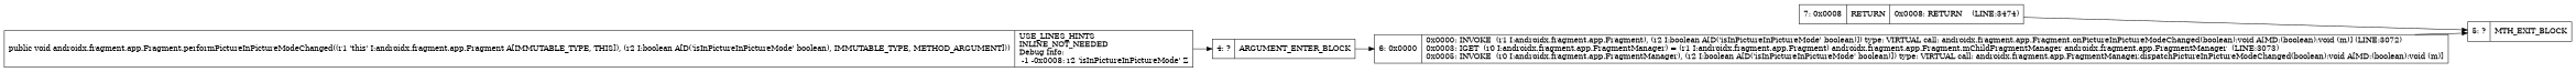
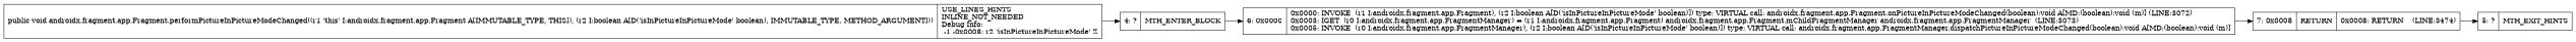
  digraph {
    fontname="DejaVu Serif"
    rankdir=LR
    node [fontname="DejaVu Serif" shape=record]
    edge [fontname="DejaVu Serif"]
-   n1 [label="{4\:\ ?|ARGUMENT_ENTER_BLOCK\l}"]
+   n1 [label="{4\:\ ?|MTH_ENTER_BLOCK\l}"]
    n2 [label="{6\:\ 0x0000|0x0000: INVOKE  (r1 I:androidx.fragment.app.Fragment), (r2 I:boolean A[D('isInPictureInPictureMode' boolean)]) type: VIRTUAL call: androidx.fragment.app.Fragment.onPictureInPictureModeChanged(boolean):void A[MD:(boolean):void (m)] (LINE:3072)\l0x0003: IGET  (r0 I:androidx.fragment.app.FragmentManager) = (r1 I:androidx.fragment.app.Fragment) androidx.fragment.app.Fragment.mChildFragmentManager androidx.fragment.app.FragmentManager  (LINE:3073)\l0x0005: INVOKE  (r0 I:androidx.fragment.app.FragmentManager), (r2 I:boolean A[D('isInPictureInPictureMode' boolean)]) type: VIRTUAL call: androidx.fragment.app.FragmentManager.dispatchPictureInPictureModeChanged(boolean):void A[MD:(boolean):void (m)]\l}"]
    n3 [label="{7\:\ 0x0008|RETURN\l|0x0008: RETURN    (LINE:3474)\l}"]
-   n4 [label="{5\:\ ?|MTH_EXIT_BLOCK\l}"]
+   n4 [label="{5\:\ ?|MTH_EXIT_HINTS\l}"]
    n5 [label="{public void androidx.fragment.app.Fragment.performPictureInPictureModeChanged((r1 'this' I:androidx.fragment.app.Fragment A[IMMUTABLE_TYPE, THIS]), (r2 I:boolean A[D('isInPictureInPictureMode' boolean), IMMUTABLE_TYPE, METHOD_ARGUMENT]))  | USE_LINES_HINTS\lINLINE_NOT_NEEDED\lDebug Info:\l  \-1 \-0x0008: r2 'isInPictureInPictureMode' Z\l}"]
    n1 -> n2
-   n2 -> n4
+   n2 -> n3
    n3 -> n4
    n5 -> n1
  }
